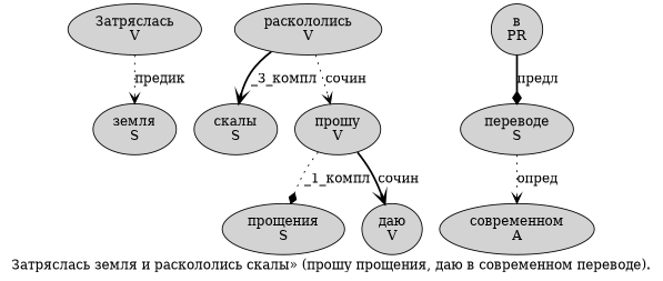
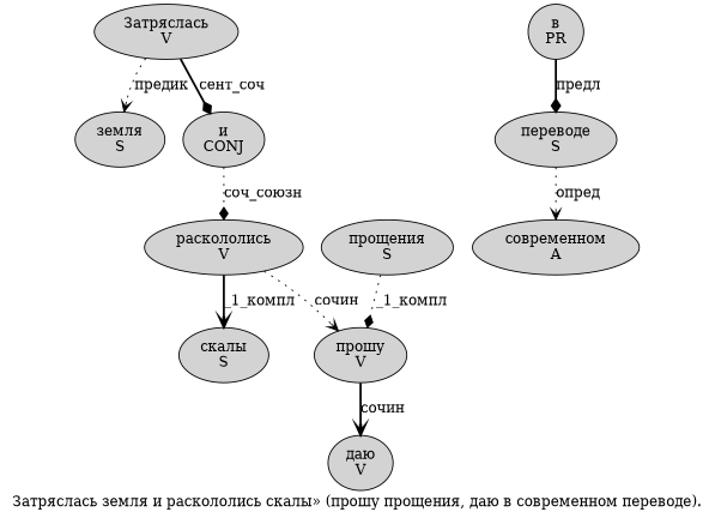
  digraph {
    label="Затряслась земля и раскололись скалы» (прошу прощения, даю в современном переводе)."
    node [fillcolor=lightgray penwidth=1 shape=ellipse style=filled]
    edge [arrowhead=vee style=dotted]
    n1 [label="Затряслась\nV"]
    n2 [label="земля\nS"]
+   n3 [label="и\nCONJ"]
    n4 [label="раскололись\nV"]
    n5 [label="скалы\nS"]
    n6 [label="прошу\nV"]
    n7 [label="прощения\nS"]
    n8 [label="даю\nV"]
    n9 [label="в\nPR"]
    n10 [label="переводе\nS"]
    n11 [label="современном\nA"]
    n1 -> n2 [label="предик"]
-   n4 -> n5 [label="_3_компл" style=bold]
+   n1 -> n3 [arrowhead=diamond label="сент_соч" style=bold]
+   n3 -> n4 [arrowhead=diamond label="соч_союзн"]
+   n4 -> n5 [label="_1_компл" style=bold]
    n4 -> n6 [label="сочин"]
-   n6 -> n7 [arrowhead=diamond label="_1_компл"]
+   n7 -> n6 [arrowhead=diamond label="_1_компл"]
    n6 -> n8 [label="сочин" style=bold]
    n9 -> n10 [arrowhead=diamond label="предл" style=bold]
    n10 -> n11 [label="опред"]
  }
